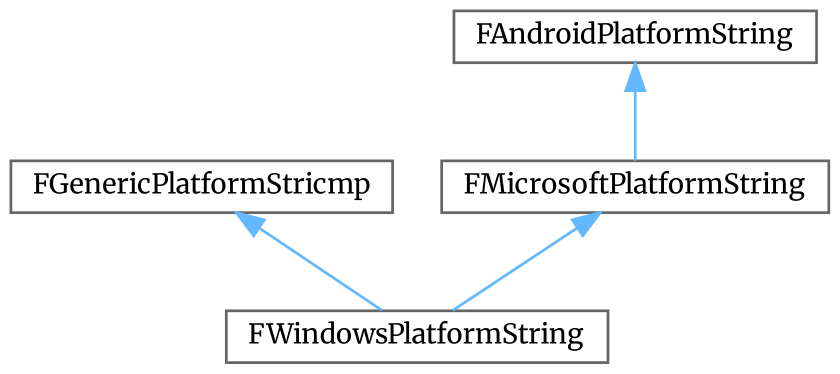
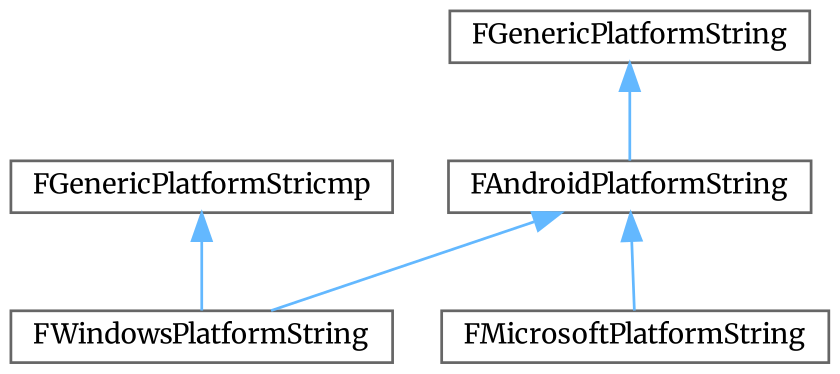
  digraph {
    fontname=Merriweather
    rankdir=TB
    node [color=grey40 fillcolor=white fontname=Merriweather fontsize=10 shape=box style=filled]
    edge [color=steelblue1 dir=back fontname=Merriweather fontsize=10 labelfontname=Helvetica labelfontsize=10 style=solid]
    n1 [height=0.2 label=FGenericPlatformStricmp width=0.4]
    n2 [height=0.2 label=FWindowsPlatformString width=0.4]
+   n3 [height=0.2 label=FGenericPlatformString width=0.4]
    n4 [height=0.2 label=FAndroidPlatformString width=0.4]
    n5 [height=0.2 label=FMicrosoftPlatformString width=0.4]
    n1 -> n2
+   n3 -> n4
    n4 -> n5
-   n5 -> n2
+   n4 -> n2
  }
